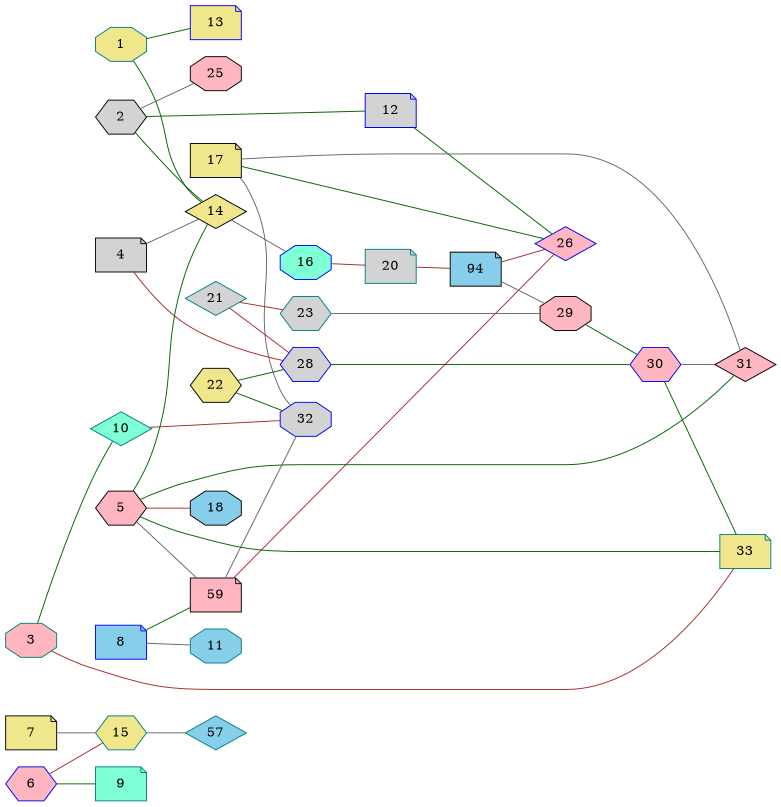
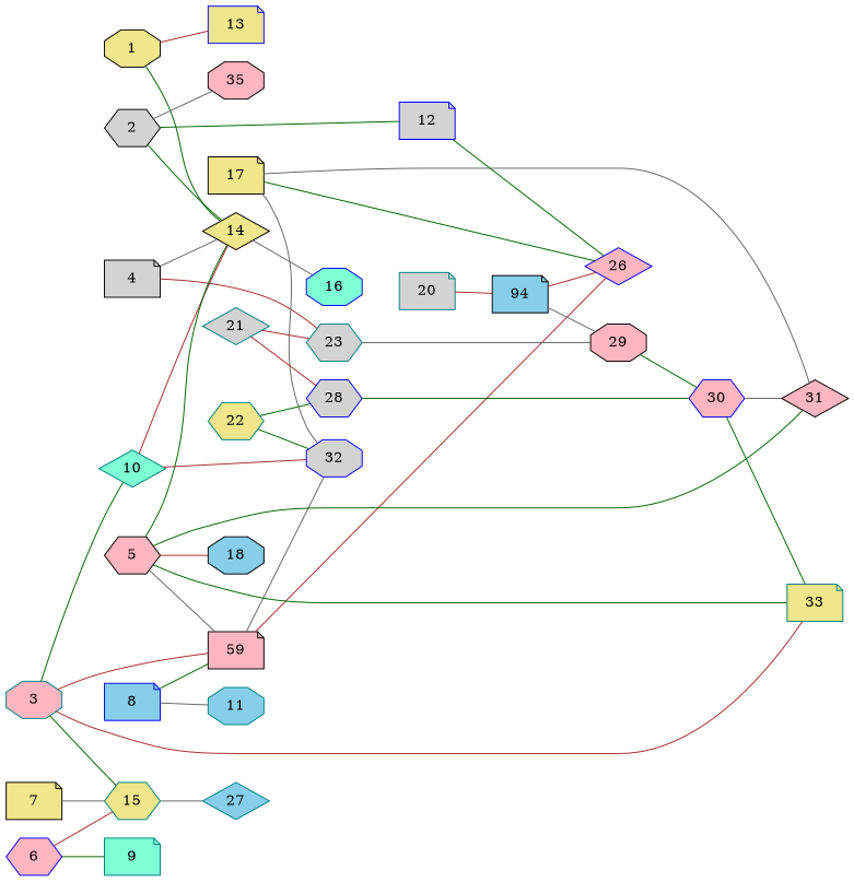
  graph {
    rankdir=LR
    node [color=black fillcolor=lightpink shape=note style=filled]
    edge [color=darkgreen weight=1.0]
-   1 [color=teal fillcolor=khaki shape=octagon]
+   1 [fillcolor=khaki shape=octagon]
    13 [color=blue fillcolor=khaki]
    14 [fillcolor=khaki shape=diamond]
    16 [color=blue fillcolor=aquamarine shape=octagon]
    2 [fillcolor=lightgrey shape=hexagon]
    12 [color=blue fillcolor=lightgrey]
-   25 [shape=octagon]
+   25 [shape=octagon label=35]
    26 [color=blue shape=diamond]
    3 [color=teal shape=octagon]
    10 [color=teal fillcolor=aquamarine shape=diamond]
    15 [color=teal fillcolor=khaki shape=hexagon]
    n12 [label=59]
    33 [color=teal fillcolor=khaki]
    32 [color=blue fillcolor=lightgrey shape=octagon]
-   27 [color=teal fillcolor=skyblue shape=diamond label=57]
+   27 [color=teal fillcolor=skyblue shape=diamond]
    4 [fillcolor=lightgrey]
    23 [color=teal fillcolor=lightgrey shape=hexagon]
    29 [shape=octagon]
    5 [shape=hexagon]
    18 [fillcolor=skyblue shape=octagon]
    31 [shape=diamond]
    6 [color=blue shape=hexagon]
    9 [color=teal fillcolor=aquamarine]
    7 [fillcolor=khaki]
    8 [color=blue fillcolor=skyblue]
    11 [color=teal fillcolor=skyblue shape=octagon]
    20 [color=teal fillcolor=lightgrey]
    n28 [fillcolor=skyblue label=94]
    17 [fillcolor=khaki]
    21 [color=teal fillcolor=lightgrey shape=diamond]
    28 [color=blue fillcolor=lightgrey shape=hexagon]
    30 [color=blue shape=hexagon]
-   22 [fillcolor=khaki shape=hexagon]
-   1 -- 13
+   22 [color=teal fillcolor=khaki shape=hexagon]
+   1 -- 13 [color=brown]
    1 -- 14
    14 -- 16 [color=gray40]
-   16 -- 20 [color=brown]
    2 -- 14
    2 -- 12
    2 -- 25 [color=gray40]
    12 -- 26
    3 -- 10
+   3 -- 15
+   3 -- n12 [color=brown]
    3 -- 33 [color=brown]
+   10 -- 14 [color=brown]
    10 -- 32 [color=brown]
    15 -- 27 [color=gray40]
    n12 -- 26 [color=brown]
    n12 -- 32 [color=gray40]
    4 -- 14 [color=gray40]
-   4 -- 28 [color=brown]
+   4 -- 23 [color=brown]
    23 -- 29 [color=gray40]
    29 -- 30
    5 -- 14
    5 -- n12 [color=gray40]
    5 -- 33
    5 -- 18 [color=brown]
    5 -- 31
    6 -- 15 [color=brown]
    6 -- 9
    7 -- 15 [color=gray40]
    8 -- n12
    8 -- 11 [color=gray40]
    20 -- n28 [color=brown]
    n28 -- 26 [color=brown]
    n28 -- 29 [color=gray40]
    17 -- 26
    17 -- 32 [color=gray40]
    17 -- 31 [color=gray40]
    21 -- 23 [color=brown]
    21 -- 28 [color=brown]
    28 -- 30
    30 -- 33
    30 -- 31 [color=gray40]
    22 -- 32
    22 -- 28
  }
